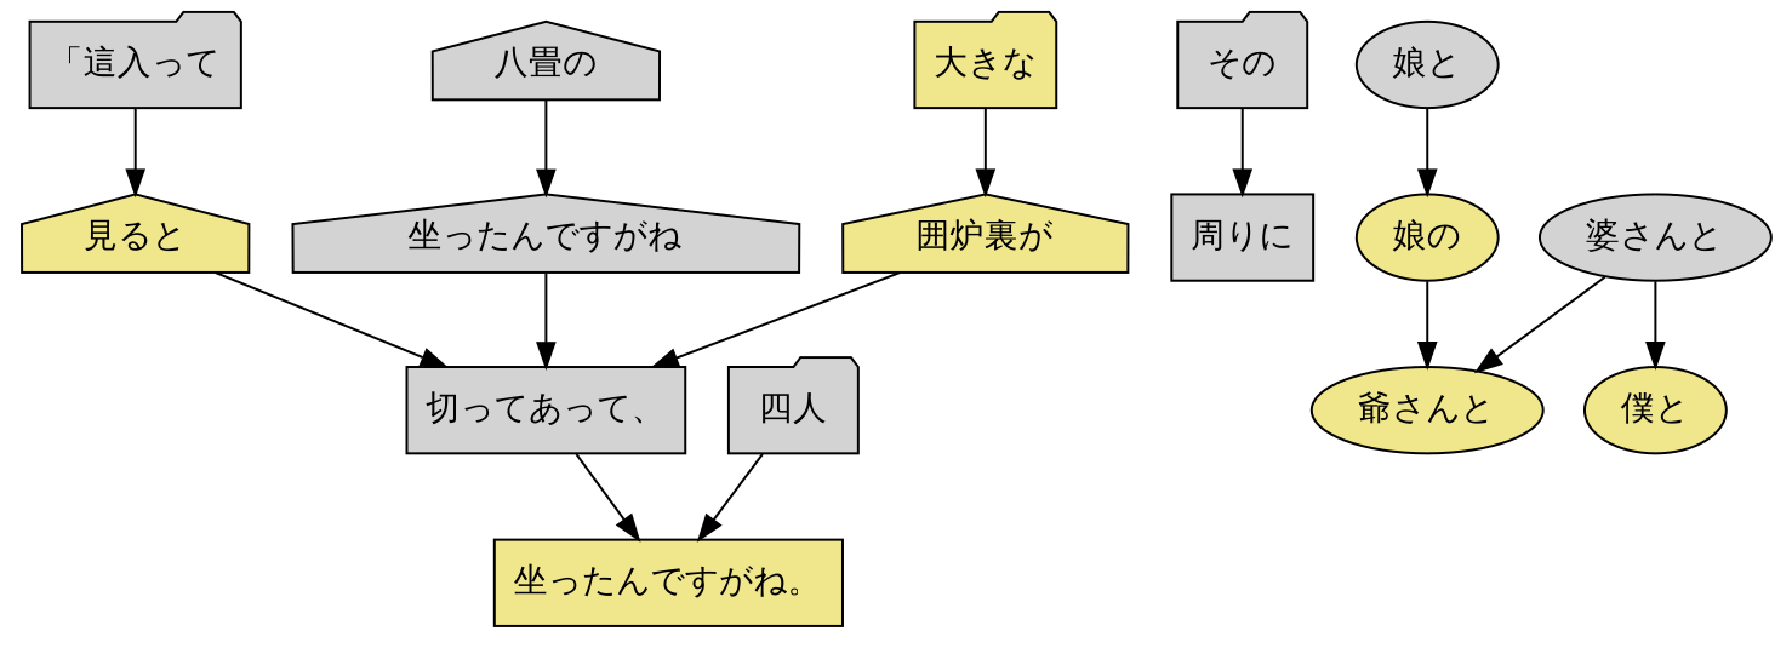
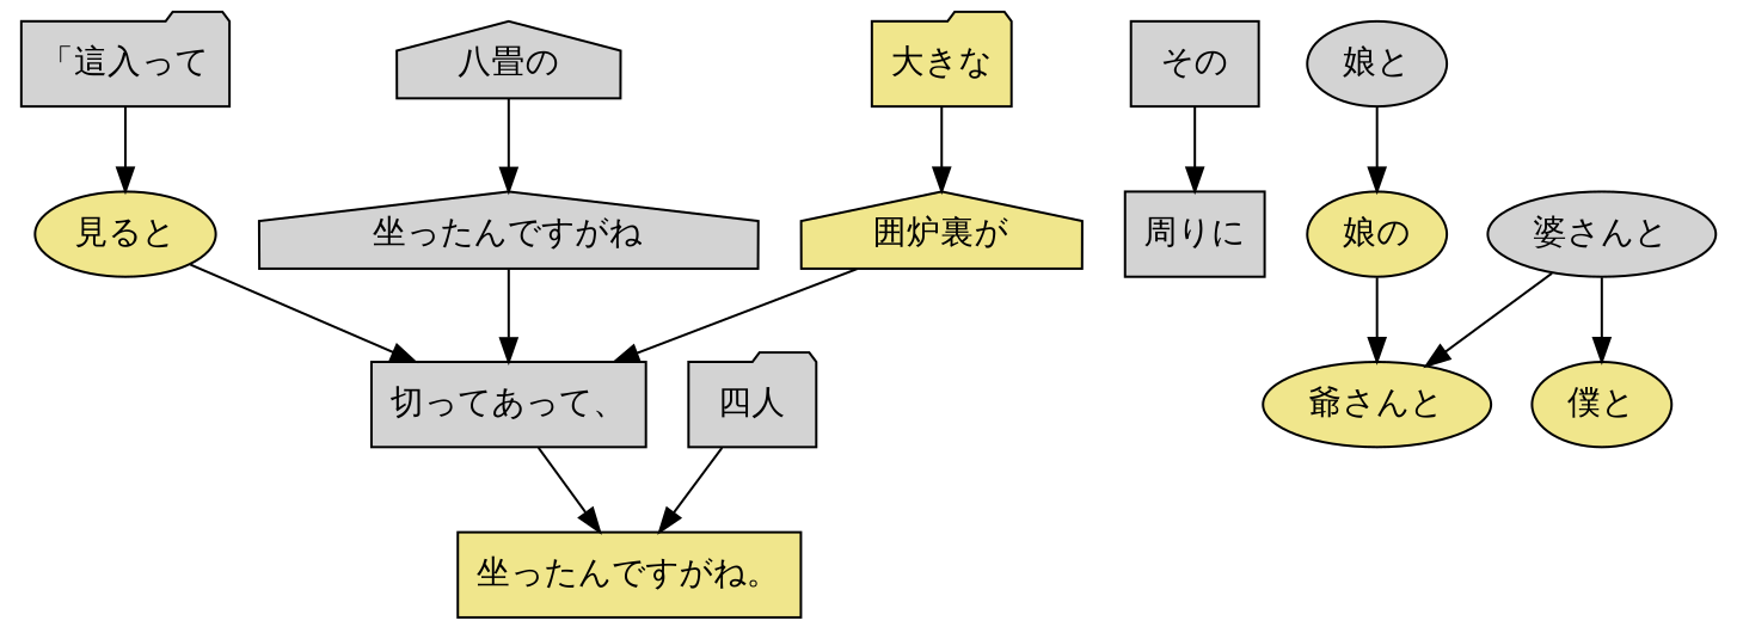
  digraph {
    node [fillcolor=lightgrey shape=ellipse style=filled]
    n1 [label="「這入って" shape=folder]
-   n2 [fillcolor=khaki label="見ると" shape=house]
+   n2 [fillcolor=khaki label="見ると"]
    n3 [label="切ってあって、" shape=box]
    n4 [fillcolor=khaki label="坐ったんですがね。" shape=box]
    n5 [label="八畳の" shape=house]
    n6 [label="坐ったんですがね" shape=house]
    n7 [fillcolor=khaki label="大きな" shape=folder]
    n8 [fillcolor=khaki label="囲炉裏が" shape=house]
-   n9 [label="その" shape=folder]
+   n9 [label="その" shape=box]
    n10 [label="周りに" shape=box]
    n11 [label="娘と"]
    n12 [fillcolor=khaki label="娘の"]
    n13 [fillcolor=khaki label="爺さんと"]
    n14 [label="婆さんと"]
    n15 [fillcolor=khaki label="僕と"]
    n16 [label="四人" shape=folder]
    n1 -> n2
    n2 -> n3
    n3 -> n4
    n5 -> n6
    n6 -> n3
    n7 -> n8
    n8 -> n3
    n9 -> n10
    n11 -> n12
    n12 -> n13
    n14 -> n13
    n14 -> n15
    n16 -> n4
  }
